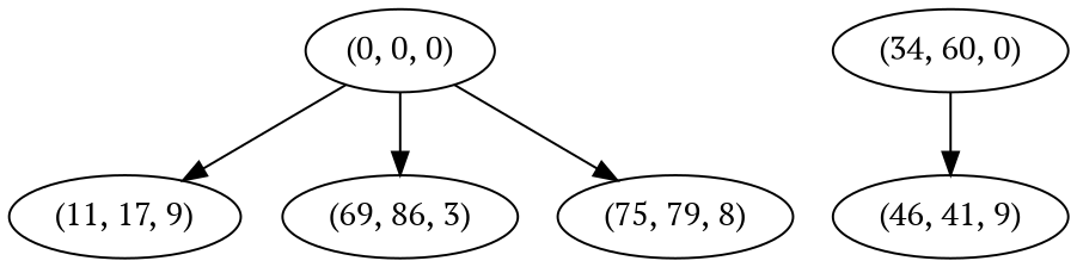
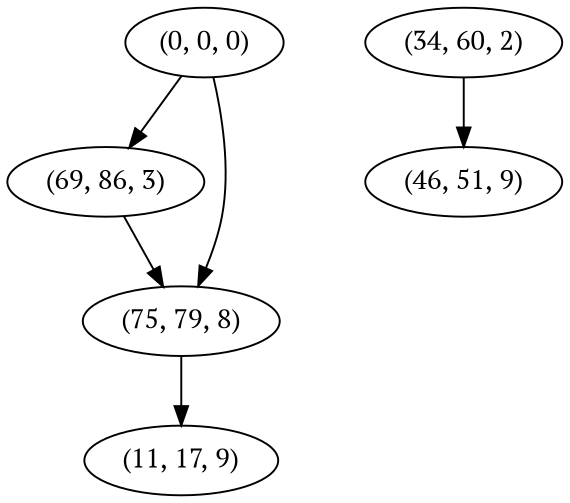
  digraph {
    fontname="PT Serif"
    node [fontname="PT Serif"]
    edge [fontname="PT Serif"]
    "(0, 0, 0)"
    "(11, 17, 9)"
    n3 [label="(69, 86, 3)"]
    "(75, 79, 8)"
-   "(34, 60, 2)" [label="(34, 60, 0)"]
-   "(46, 51, 9)" [label="(46, 41, 9)"]
-   "(0, 0, 0)" -> "(11, 17, 9)"
+   "(34, 60, 2)"
+   "(46, 51, 9)"
+   "(75, 79, 8)" -> "(11, 17, 9)"
    "(0, 0, 0)" -> n3
    "(0, 0, 0)" -> "(75, 79, 8)"
+   n3 -> "(75, 79, 8)"
    "(34, 60, 2)" -> "(46, 51, 9)"
  }
